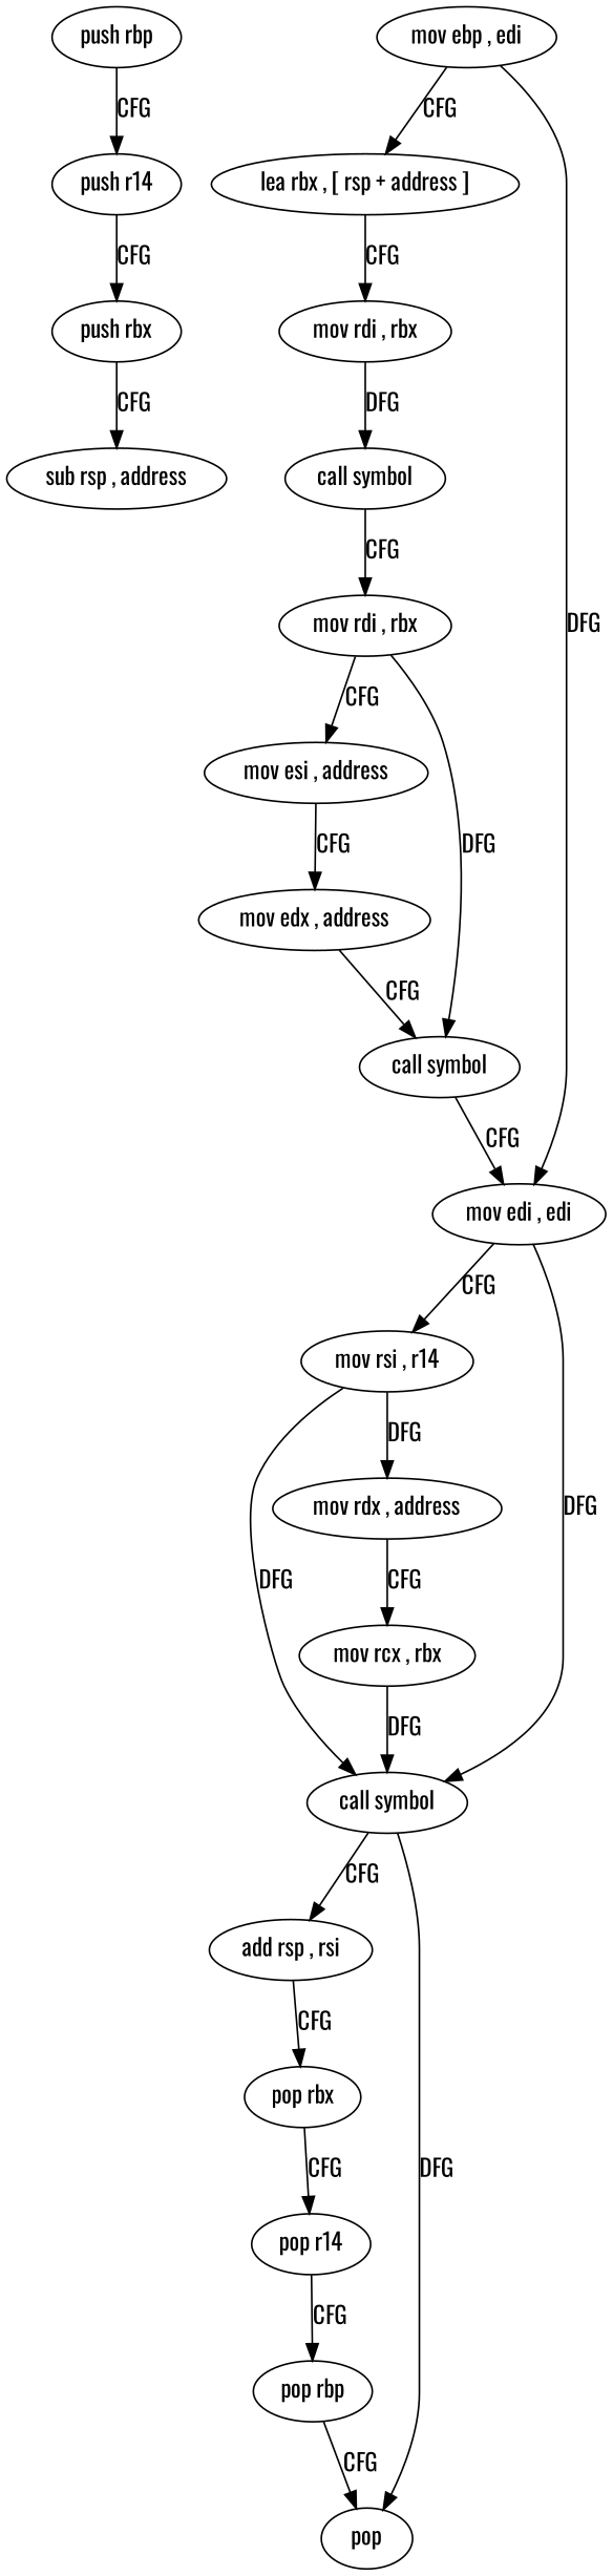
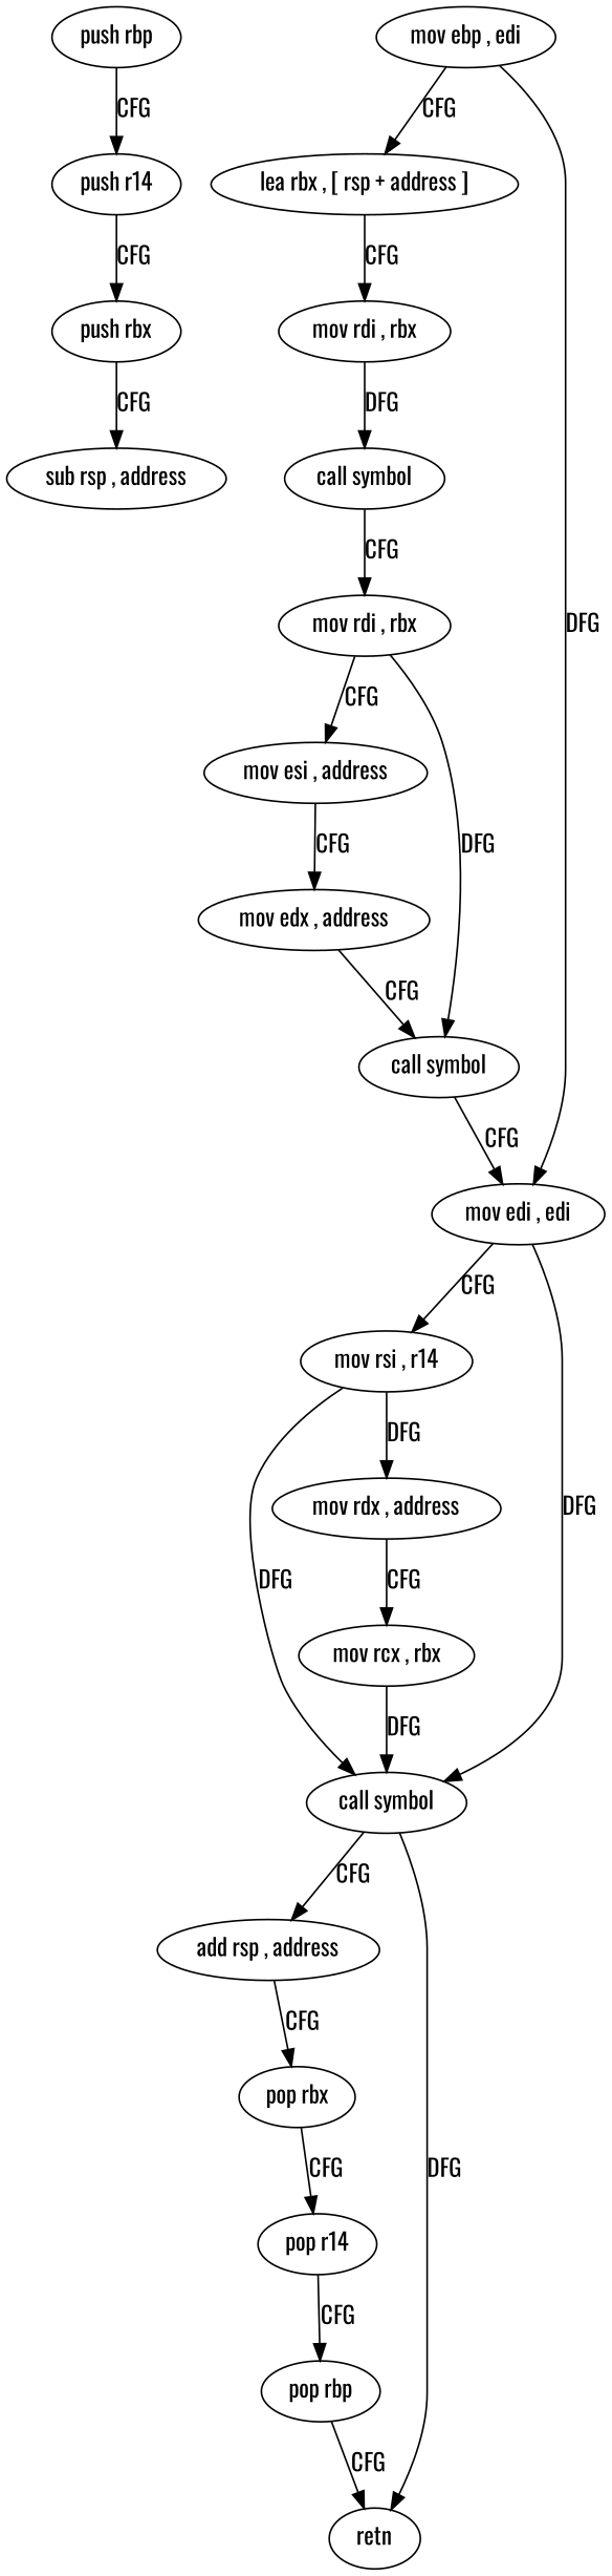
  digraph {
    fontname=Oswald
    node [fontname=Oswald]
    edge [fontname=Oswald]
    n1 [label="push rbp"]
    n2 [label="push r14"]
    n3 [label="push rbx"]
    n4 [label="sub rsp , address"]
    n5 [label="mov ebp , edi"]
    n6 [label="lea rbx , [ rsp + address ]"]
    n7 [label="mov edi , edi"]
    n8 [label="mov rsi , r14"]
    n9 [label="call symbol"]
    n10 [label="mov rdx , address"]
    n11 [label="mov rdi , rbx"]
    n12 [label="call symbol"]
    n13 [label="mov rdi , rbx"]
    n14 [label="mov esi , address"]
    n15 [label="call symbol"]
    n16 [label="mov edx , address"]
-   n17 [label="add rsp , rsi"]
-   n18 [label=pop]
+   n17 [label="add rsp , address"]
+   n18 [label=retn]
    n19 [label="mov rcx , rbx"]
    n20 [label="pop rbx"]
    n21 [label="pop r14"]
    n22 [label="pop rbp"]
    n1 -> n2 [label=CFG]
    n2 -> n3 [label=CFG]
    n3 -> n4 [label=CFG]
    n5 -> n6 [label=CFG]
    n5 -> n7 [label=DFG]
    n6 -> n11 [label=CFG]
    n7 -> n8 [label=CFG]
    n7 -> n9 [label=DFG]
    n8 -> n9 [label=DFG]
    n8 -> n10 [label=DFG]
    n9 -> n17 [label=CFG]
    n9 -> n18 [label=DFG]
    n10 -> n19 [label=CFG]
    n11 -> n12 [label=DFG]
    n12 -> n13 [label=CFG]
    n13 -> n14 [label=CFG]
    n13 -> n15 [label=DFG]
    n14 -> n16 [label=CFG]
    n15 -> n7 [label=CFG]
    n16 -> n15 [label=CFG]
    n17 -> n20 [label=CFG]
    n19 -> n9 [label=DFG]
    n20 -> n21 [label=CFG]
    n21 -> n22 [label=CFG]
    n22 -> n18 [label=CFG]
  }
